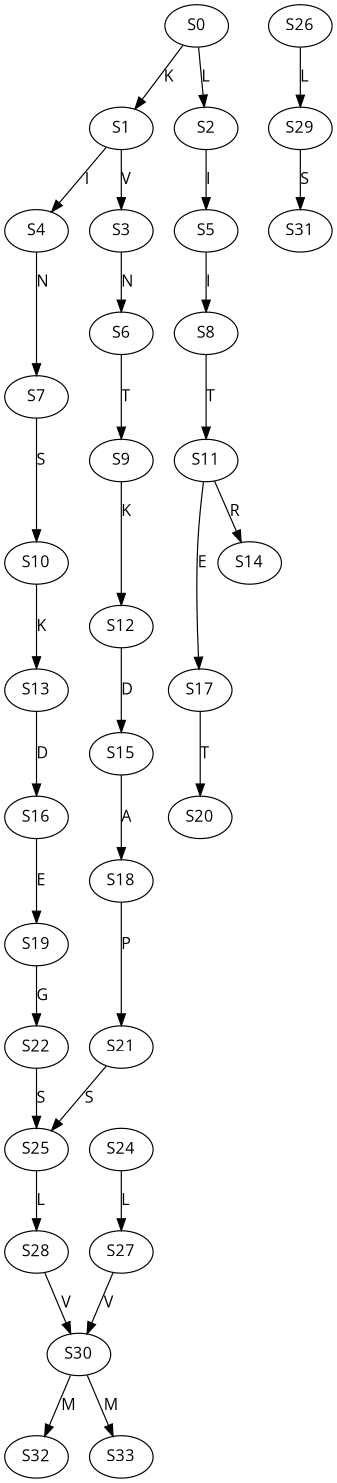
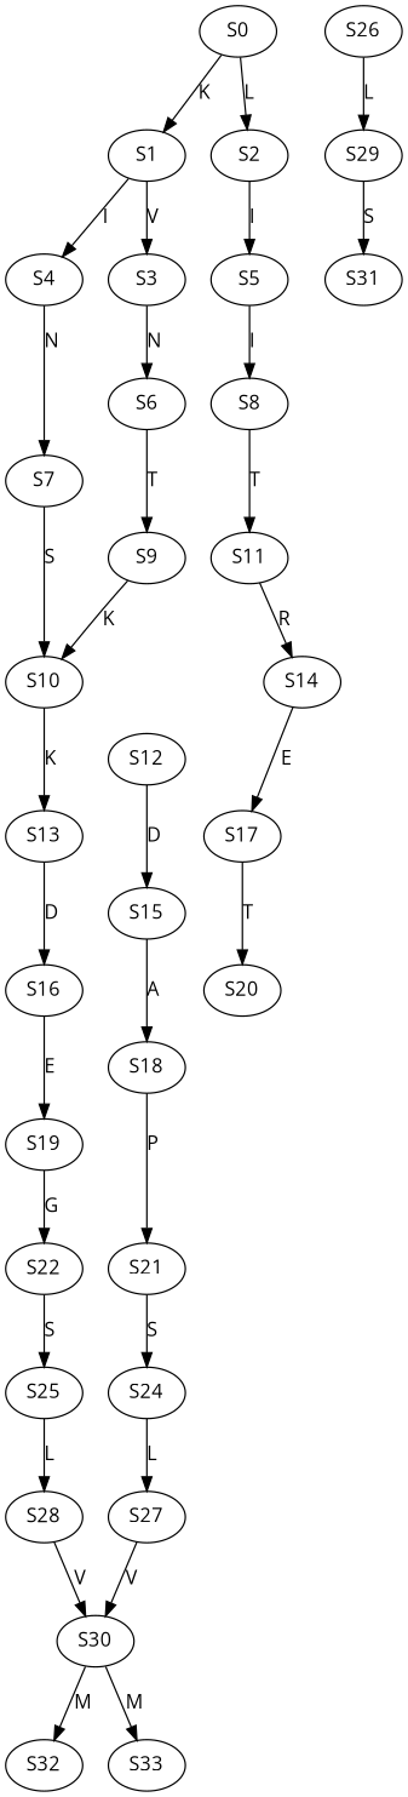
  strict digraph {
    fontname="Open Sans"
    node [fontname="Open Sans"]
    edge [fontname="Open Sans"]
    S0
    S1
    S2
    S3
    S4
    S5
    S6
    S7
    S8
    S9
    S10
    S11
    S12
    S13
    S14
    S15
    S16
    S17
    S18
    S19
    S20
    S21
    S22
    S24
    S25
    S27
    S28
    S26
    S29
    S30
    S31
    S32
    S33
    S0 -> S1 [label=K]
    S0 -> S2 [label=L]
    S1 -> S3 [label=V]
    S1 -> S4 [label=I]
    S2 -> S5 [label=I]
    S3 -> S6 [label=N]
    S4 -> S7 [label=N]
    S5 -> S8 [label=I]
    S6 -> S9 [label=T]
    S7 -> S10 [label=S]
    S8 -> S11 [label=T]
-   S9 -> S12 [label=K]
+   S9 -> S10 [label=K]
    S10 -> S13 [label=K]
    S11 -> S14 [label=R]
    S12 -> S15 [label=D]
    S13 -> S16 [label=D]
-   S11 -> S17 [label=E]
+   S14 -> S17 [label=E]
    S15 -> S18 [label=A]
    S16 -> S19 [label=E]
    S17 -> S20 [label=T]
    S18 -> S21 [label=P]
    S19 -> S22 [label=G]
-   S21 -> S25 [label=S]
+   S21 -> S24 [label=S]
    S22 -> S25 [label=S]
    S24 -> S27 [label=L]
    S25 -> S28 [label=L]
    S27 -> S30 [label=V]
    S28 -> S30 [label=V]
    S26 -> S29 [label=L]
    S29 -> S31 [label=S]
    S30 -> S32 [label=M]
    S30 -> S33 [label=M]
  }
